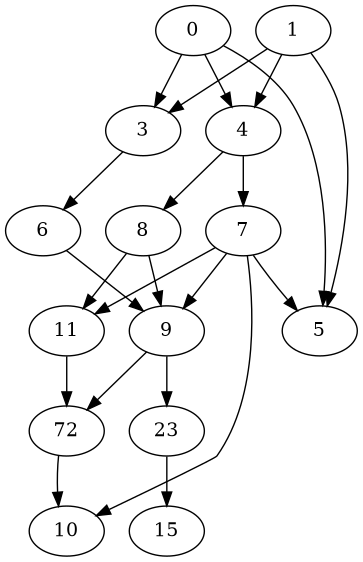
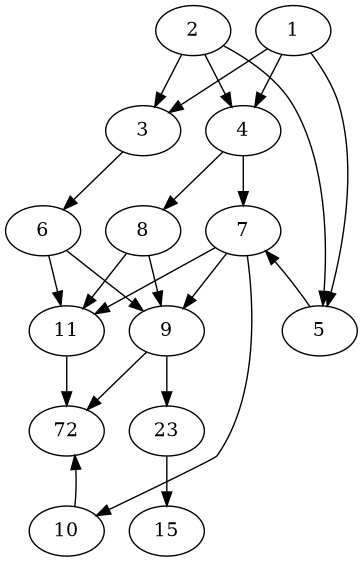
  digraph {
    node [alpha=0.06]
    1 [expect_size=32654336]
    3 [alpha=0.12 expect_size=33618944]
    4 [expect_size=46567424]
    5 [alpha=0.03 expect_size=26203136]
    6 [alpha=0.17 expect_size=49171456]
    7 [alpha=0.16 expect_size=31291392]
    8 [alpha=0.10 expect_size=26700800]
    9 [alpha=0.04 expect_size=38070272]
    11 [alpha=0.18 expect_size=19476480]
    10 [alpha=0.03 expect_size=35419136]
-   2 [alpha=0.14 expect_size=35705856 label=0]
+   2 [alpha=0.14 expect_size=35705856]
    n12 [alpha=0.17 expect_size=33209344 label=72]
    n13 [alpha=0.18 expect_size=18050048 label=23]
    15 [alpha=0.14 expect_size=14323712]
    1 -> 3
    1 -> 4
    1 -> 5
    3 -> 6
    4 -> 7
    4 -> 8
-   7 -> 5
+   5 -> 7
    6 -> 9
+   6 -> 11
    7 -> 9
    7 -> 11
    7 -> 10
    8 -> 9
    8 -> 11
    9 -> n12
    9 -> n13
    11 -> n12
-   n12 -> 10
+   10 -> n12
    2 -> 3
    2 -> 4
    2 -> 5
    n13 -> 15
  }
